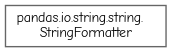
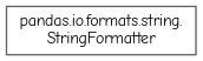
  digraph {
    rankdir=LR
    fontname="Comic Neue"
-   n1 [color=grey40 fillcolor=white fontname="Comic Neue" fontsize=10 height=0.2 label="pandas.io.string.string.\lStringFormatter" shape=box style=filled width=0.4]
+   n1 [color=grey40 fillcolor=white fontname="Comic Neue" fontsize=10 height=0.2 label="pandas.io.formats.string.\lStringFormatter" shape=box style=filled width=0.4]
  }
